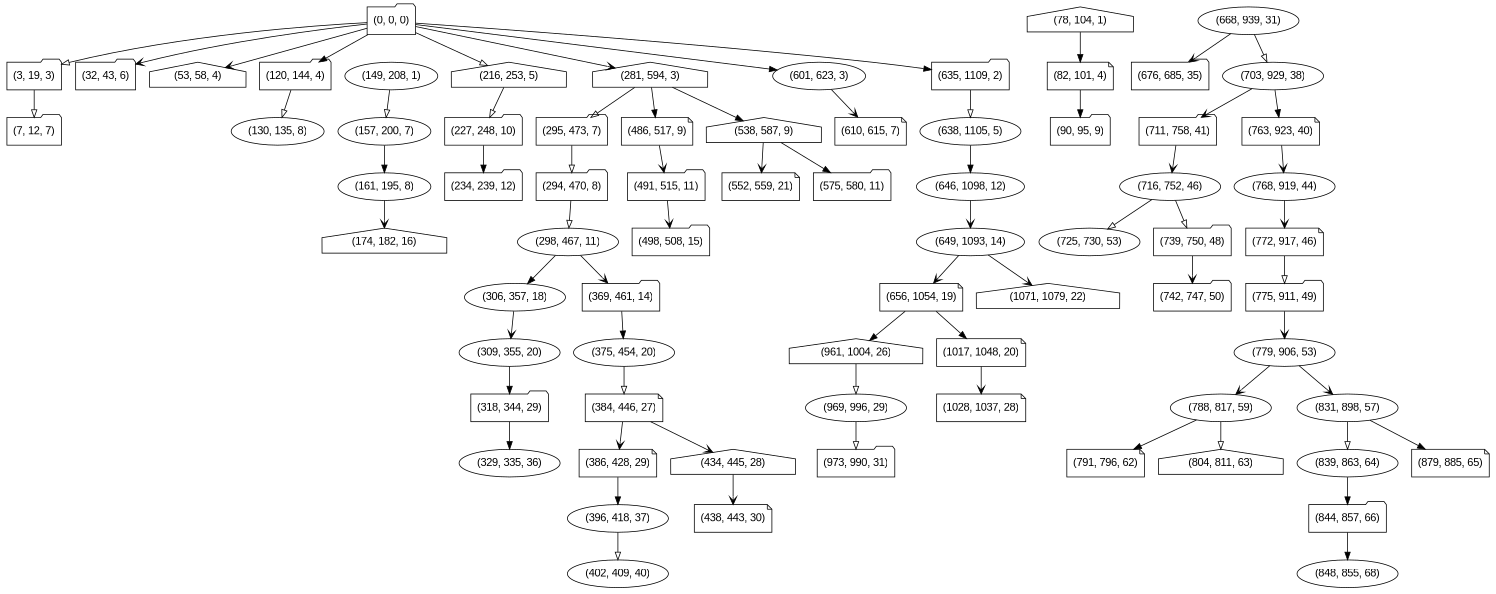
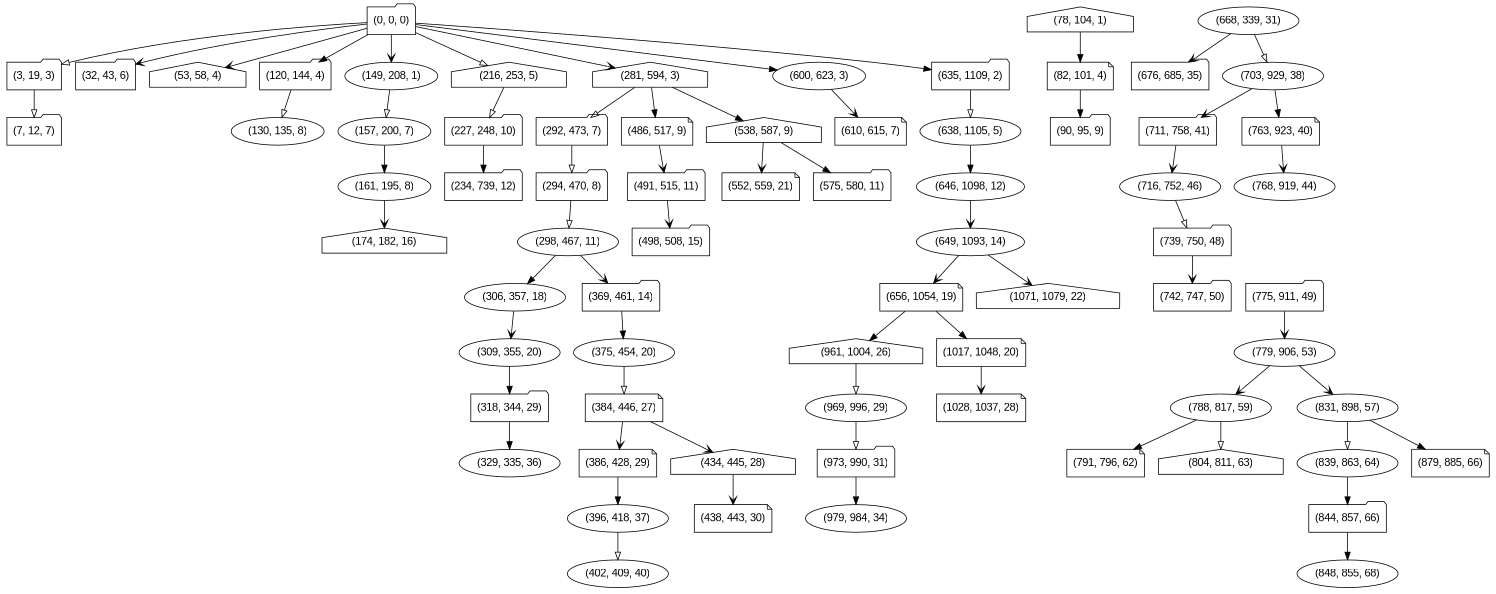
  digraph {
    fontname="Liberation Sans"
    node [fontname="Liberation Sans" shape=ellipse]
    edge [arrowhead=vee fontname="Liberation Sans"]
    "(0, 0, 0)" [shape=folder]
    "(3, 19, 3)" [shape=folder]
    "(32, 43, 6)" [shape=folder]
    "(53, 58, 4)" [shape=house]
    "(120, 144, 4)" [shape=folder]
    "(149, 208, 1)"
    "(216, 253, 5)" [shape=house]
    "(281, 594, 3)" [shape=house]
-   "(600, 623, 3)" [label="(601, 623, 3)"]
+   "(600, 623, 3)"
    "(635, 1109, 2)" [shape=folder]
    "(7, 12, 7)" [shape=folder]
    "(78, 104, 1)" [shape=house]
    "(82, 101, 4)" [shape=note]
    "(130, 135, 8)"
    "(157, 200, 7)"
    "(227, 248, 10)" [shape=folder]
-   "(292, 473, 7)" [shape=folder label="(295, 473, 7)"]
+   "(292, 473, 7)" [shape=folder]
    "(486, 517, 9)" [shape=note]
    "(538, 587, 9)" [shape=house]
    "(610, 615, 7)" [shape=note]
    "(638, 1105, 5)"
    "(90, 95, 9)" [shape=folder]
    "(161, 195, 8)"
    "(174, 182, 16)" [shape=house]
-   "(234, 239, 12)" [shape=folder]
+   "(234, 239, 12)" [shape=folder label="(234, 739, 12)"]
    "(294, 470, 8)" [shape=folder]
    "(491, 515, 11)" [shape=folder]
    "(552, 559, 21)" [shape=note]
    "(575, 580, 11)" [shape=folder]
    "(298, 467, 11)"
    "(306, 357, 18)"
    "(369, 461, 14)" [shape=folder]
    "(309, 355, 20)"
    "(375, 454, 20)"
    "(318, 344, 29)" [shape=folder]
    "(329, 335, 36)"
    "(384, 446, 27)" [shape=note]
    "(386, 428, 29)" [shape=note]
    "(434, 445, 28)" [shape=house]
    "(396, 418, 37)"
    "(438, 443, 30)" [shape=note]
    "(402, 409, 40)"
    "(498, 508, 15)" [shape=folder]
    "(646, 1098, 12)"
    "(649, 1093, 14)"
    "(656, 1054, 19)" [shape=note]
    "(1071, 1079, 22)" [shape=house]
    "(961, 1004, 26)" [shape=house]
    "(1017, 1048, 20)" [shape=note]
    "(969, 996, 29)"
    "(1028, 1037, 28)" [shape=note]
    "(676, 685, 35)" [shape=folder]
-   "(668, 939, 31)"
+   "(668, 939, 31)" [label="(668, 339, 31)"]
    "(703, 929, 38)"
    "(711, 758, 41)" [shape=folder]
    "(763, 923, 40)" [shape=note]
    "(716, 752, 46)"
    "(768, 919, 44)"
-   "(725, 730, 53)"
    "(739, 750, 48)" [shape=folder]
    "(742, 747, 50)" [shape=folder]
-   "(772, 917, 46)" [shape=note]
    "(775, 911, 49)" [shape=folder]
    "(779, 906, 53)"
    "(788, 817, 59)"
    "(831, 898, 57)"
    "(791, 796, 62)" [shape=note]
    "(804, 811, 63)" [shape=house]
    "(839, 863, 64)"
-   "(879, 885, 65)" [shape=note]
+   "(879, 885, 65)" [shape=note label="(879, 885, 66)"]
    "(844, 857, 66)" [shape=folder]
    "(848, 855, 68)"
    "(973, 990, 31)" [shape=folder]
+   "(979, 984, 34)"
    "(0, 0, 0)" -> "(3, 19, 3)" [arrowhead=onormal]
    "(0, 0, 0)" -> "(32, 43, 6)"
    "(0, 0, 0)" -> "(53, 58, 4)"
    "(0, 0, 0)" -> "(120, 144, 4)" [arrowhead=normal]
+   "(0, 0, 0)" -> "(149, 208, 1)"
    "(0, 0, 0)" -> "(216, 253, 5)" [arrowhead=onormal]
    "(0, 0, 0)" -> "(281, 594, 3)"
    "(0, 0, 0)" -> "(600, 623, 3)" [arrowhead=normal]
    "(0, 0, 0)" -> "(635, 1109, 2)" [arrowhead=normal]
    "(3, 19, 3)" -> "(7, 12, 7)" [arrowhead=onormal]
    "(120, 144, 4)" -> "(130, 135, 8)" [arrowhead=onormal]
    "(149, 208, 1)" -> "(157, 200, 7)" [arrowhead=onormal]
    "(216, 253, 5)" -> "(227, 248, 10)" [arrowhead=onormal]
    "(281, 594, 3)" -> "(292, 473, 7)" [arrowhead=onormal]
    "(281, 594, 3)" -> "(486, 517, 9)" [arrowhead=normal]
    "(281, 594, 3)" -> "(538, 587, 9)" [arrowhead=normal]
    "(600, 623, 3)" -> "(610, 615, 7)"
    "(635, 1109, 2)" -> "(638, 1105, 5)" [arrowhead=onormal]
    "(78, 104, 1)" -> "(82, 101, 4)" [arrowhead=normal]
    "(82, 101, 4)" -> "(90, 95, 9)" [arrowhead=normal]
    "(157, 200, 7)" -> "(161, 195, 8)" [arrowhead=normal]
    "(227, 248, 10)" -> "(234, 239, 12)" [arrowhead=normal]
    "(292, 473, 7)" -> "(294, 470, 8)" [arrowhead=onormal]
    "(486, 517, 9)" -> "(491, 515, 11)"
    "(538, 587, 9)" -> "(552, 559, 21)"
    "(538, 587, 9)" -> "(575, 580, 11)" [arrowhead=normal]
    "(638, 1105, 5)" -> "(646, 1098, 12)" [arrowhead=normal]
    "(161, 195, 8)" -> "(174, 182, 16)"
    "(294, 470, 8)" -> "(298, 467, 11)" [arrowhead=onormal]
    "(491, 515, 11)" -> "(498, 508, 15)"
    "(298, 467, 11)" -> "(306, 357, 18)" [arrowhead=normal]
    "(298, 467, 11)" -> "(369, 461, 14)"
    "(306, 357, 18)" -> "(309, 355, 20)"
    "(369, 461, 14)" -> "(375, 454, 20)" [arrowhead=normal]
    "(309, 355, 20)" -> "(318, 344, 29)" [arrowhead=normal]
    "(375, 454, 20)" -> "(384, 446, 27)" [arrowhead=onormal]
    "(318, 344, 29)" -> "(329, 335, 36)" [arrowhead=normal]
    "(384, 446, 27)" -> "(386, 428, 29)"
    "(384, 446, 27)" -> "(434, 445, 28)"
    "(386, 428, 29)" -> "(396, 418, 37)" [arrowhead=normal]
    "(434, 445, 28)" -> "(438, 443, 30)"
    "(396, 418, 37)" -> "(402, 409, 40)" [arrowhead=onormal]
    "(646, 1098, 12)" -> "(649, 1093, 14)"
    "(649, 1093, 14)" -> "(656, 1054, 19)"
    "(649, 1093, 14)" -> "(1071, 1079, 22)"
    "(656, 1054, 19)" -> "(961, 1004, 26)" [arrowhead=normal]
    "(656, 1054, 19)" -> "(1017, 1048, 20)" [arrowhead=normal]
    "(961, 1004, 26)" -> "(969, 996, 29)" [arrowhead=onormal]
    "(1017, 1048, 20)" -> "(1028, 1037, 28)"
    "(969, 996, 29)" -> "(973, 990, 31)" [arrowhead=onormal]
    "(668, 939, 31)" -> "(676, 685, 35)"
    "(668, 939, 31)" -> "(703, 929, 38)" [arrowhead=onormal]
    "(703, 929, 38)" -> "(711, 758, 41)"
    "(703, 929, 38)" -> "(763, 923, 40)" [arrowhead=normal]
    "(711, 758, 41)" -> "(716, 752, 46)"
    "(763, 923, 40)" -> "(768, 919, 44)"
-   "(716, 752, 46)" -> "(725, 730, 53)" [arrowhead=onormal]
    "(716, 752, 46)" -> "(739, 750, 48)" [arrowhead=onormal]
-   "(768, 919, 44)" -> "(772, 917, 46)"
    "(739, 750, 48)" -> "(742, 747, 50)"
-   "(772, 917, 46)" -> "(775, 911, 49)" [arrowhead=onormal]
    "(775, 911, 49)" -> "(779, 906, 53)"
    "(779, 906, 53)" -> "(788, 817, 59)"
    "(779, 906, 53)" -> "(831, 898, 57)"
    "(788, 817, 59)" -> "(791, 796, 62)" [arrowhead=normal]
    "(788, 817, 59)" -> "(804, 811, 63)" [arrowhead=onormal]
    "(831, 898, 57)" -> "(839, 863, 64)" [arrowhead=onormal]
    "(831, 898, 57)" -> "(879, 885, 65)" [arrowhead=normal]
    "(839, 863, 64)" -> "(844, 857, 66)" [arrowhead=normal]
    "(844, 857, 66)" -> "(848, 855, 68)" [arrowhead=normal]
+   "(973, 990, 31)" -> "(979, 984, 34)" [arrowhead=normal]
  }
